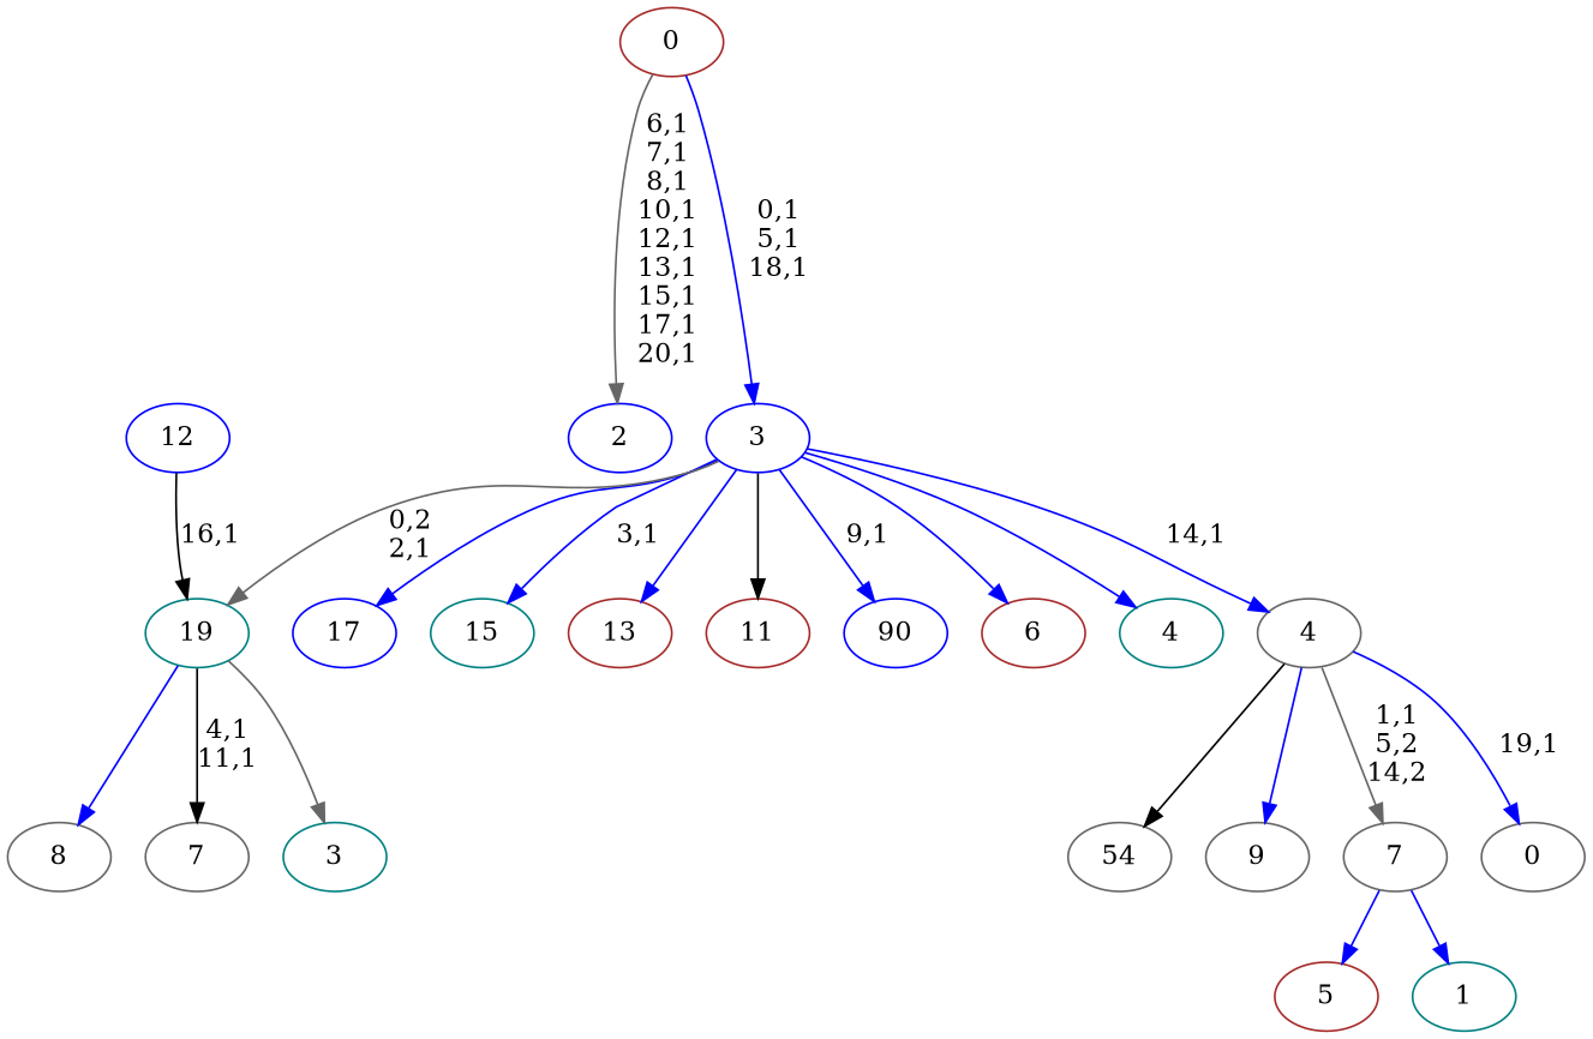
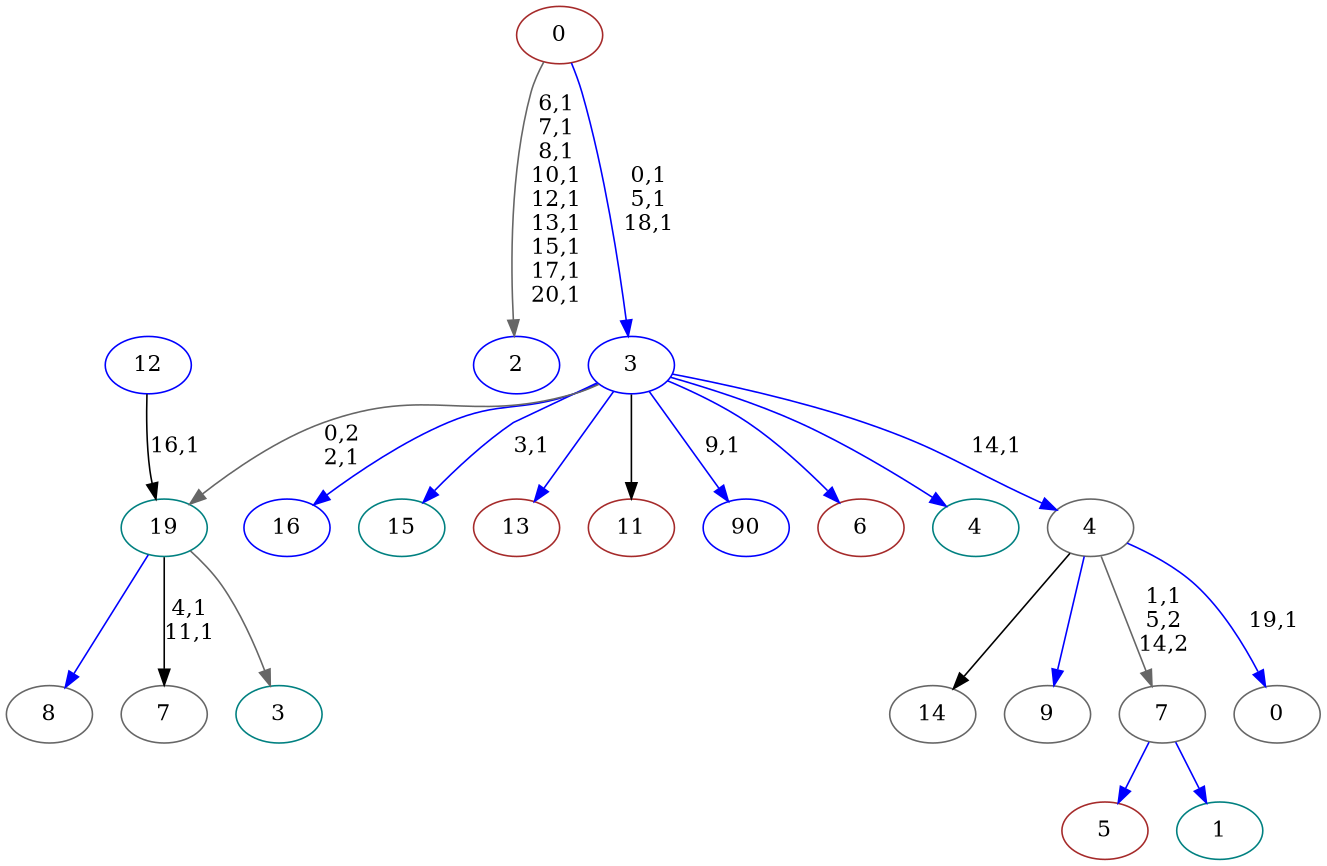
  digraph {
    node [color=gray40]
    edge [color=blue]
-   n1 [color=blue label=17]
+   n1 [color=blue label=16]
    n2 [color=teal label=15]
-   n3 [label=54]
+   n3 [label=14]
    n4 [color=brown label=13]
    n5 [color=blue label=12]
    19 [color=teal]
    n7 [color=brown label=11]
    n8 [color=blue label=90]
    n9 [label=9]
    n10 [label=8]
    n11 [label=7]
    n12 [color=brown label=6]
    n13 [color=brown label=5]
    n14 [color=teal label=4]
    n15 [color=teal label=3]
    n16 [color=blue label=2]
    n17 [color=teal label=1]
    7
    n19 [label=0]
    4
    3 [color=blue]
    0 [color=brown]
    n5 -> 19 [color=black label="16,1"]
    19 -> n10
    19 -> n11 [color=black label="4,1\n11,1"]
    19 -> n15 [color=gray40]
    7 -> n13
    7 -> n17
    4 -> n3 [color=black]
    4 -> n9
    4 -> 7 [color=gray40 label="1,1\n5,2\n14,2"]
    4 -> n19 [label="19,1"]
    3 -> n1
    3 -> n2 [label="3,1"]
    3 -> n4
    3 -> 19 [color=gray40 label="0,2\n2,1"]
    3 -> n7 [color=black]
    3 -> n8 [label="9,1"]
    3 -> n12
    3 -> n14
    3 -> 4 [label="14,1"]
    0 -> n16 [color=gray40 label="6,1\n7,1\n8,1\n10,1\n12,1\n13,1\n15,1\n17,1\n20,1"]
    0 -> 3 [label="0,1\n5,1\n18,1"]
  }
